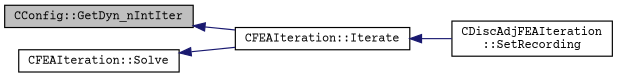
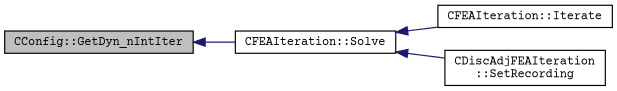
  digraph {
    fontname="Courier Prime"
    rankdir=LR
    node [color=black fillcolor=white fontname="Courier Prime" fontsize=10 shape=record style=filled]
    edge [color=midnightblue dir=back fontname="Courier Prime" fontsize=10 labelfontname=Helvetica labelfontsize=10 style=solid]
    n1 [fillcolor=grey75 fontcolor=black height=0.2 label="CConfig::GetDyn_nIntIter" width=0.4]
    n2 [height=0.2 label="CFEAIteration::Iterate" width=0.4]
    n3 [height=0.2 label="CDiscAdjFEAIteration\l::SetRecording" width=0.4]
    n4 [height=0.2 label="CFEAIteration::Solve" width=0.4]
-   n1 -> n2
-   n2 -> n3
+   n1 -> n4
+   n4 -> n3
    n4 -> n2
  }
